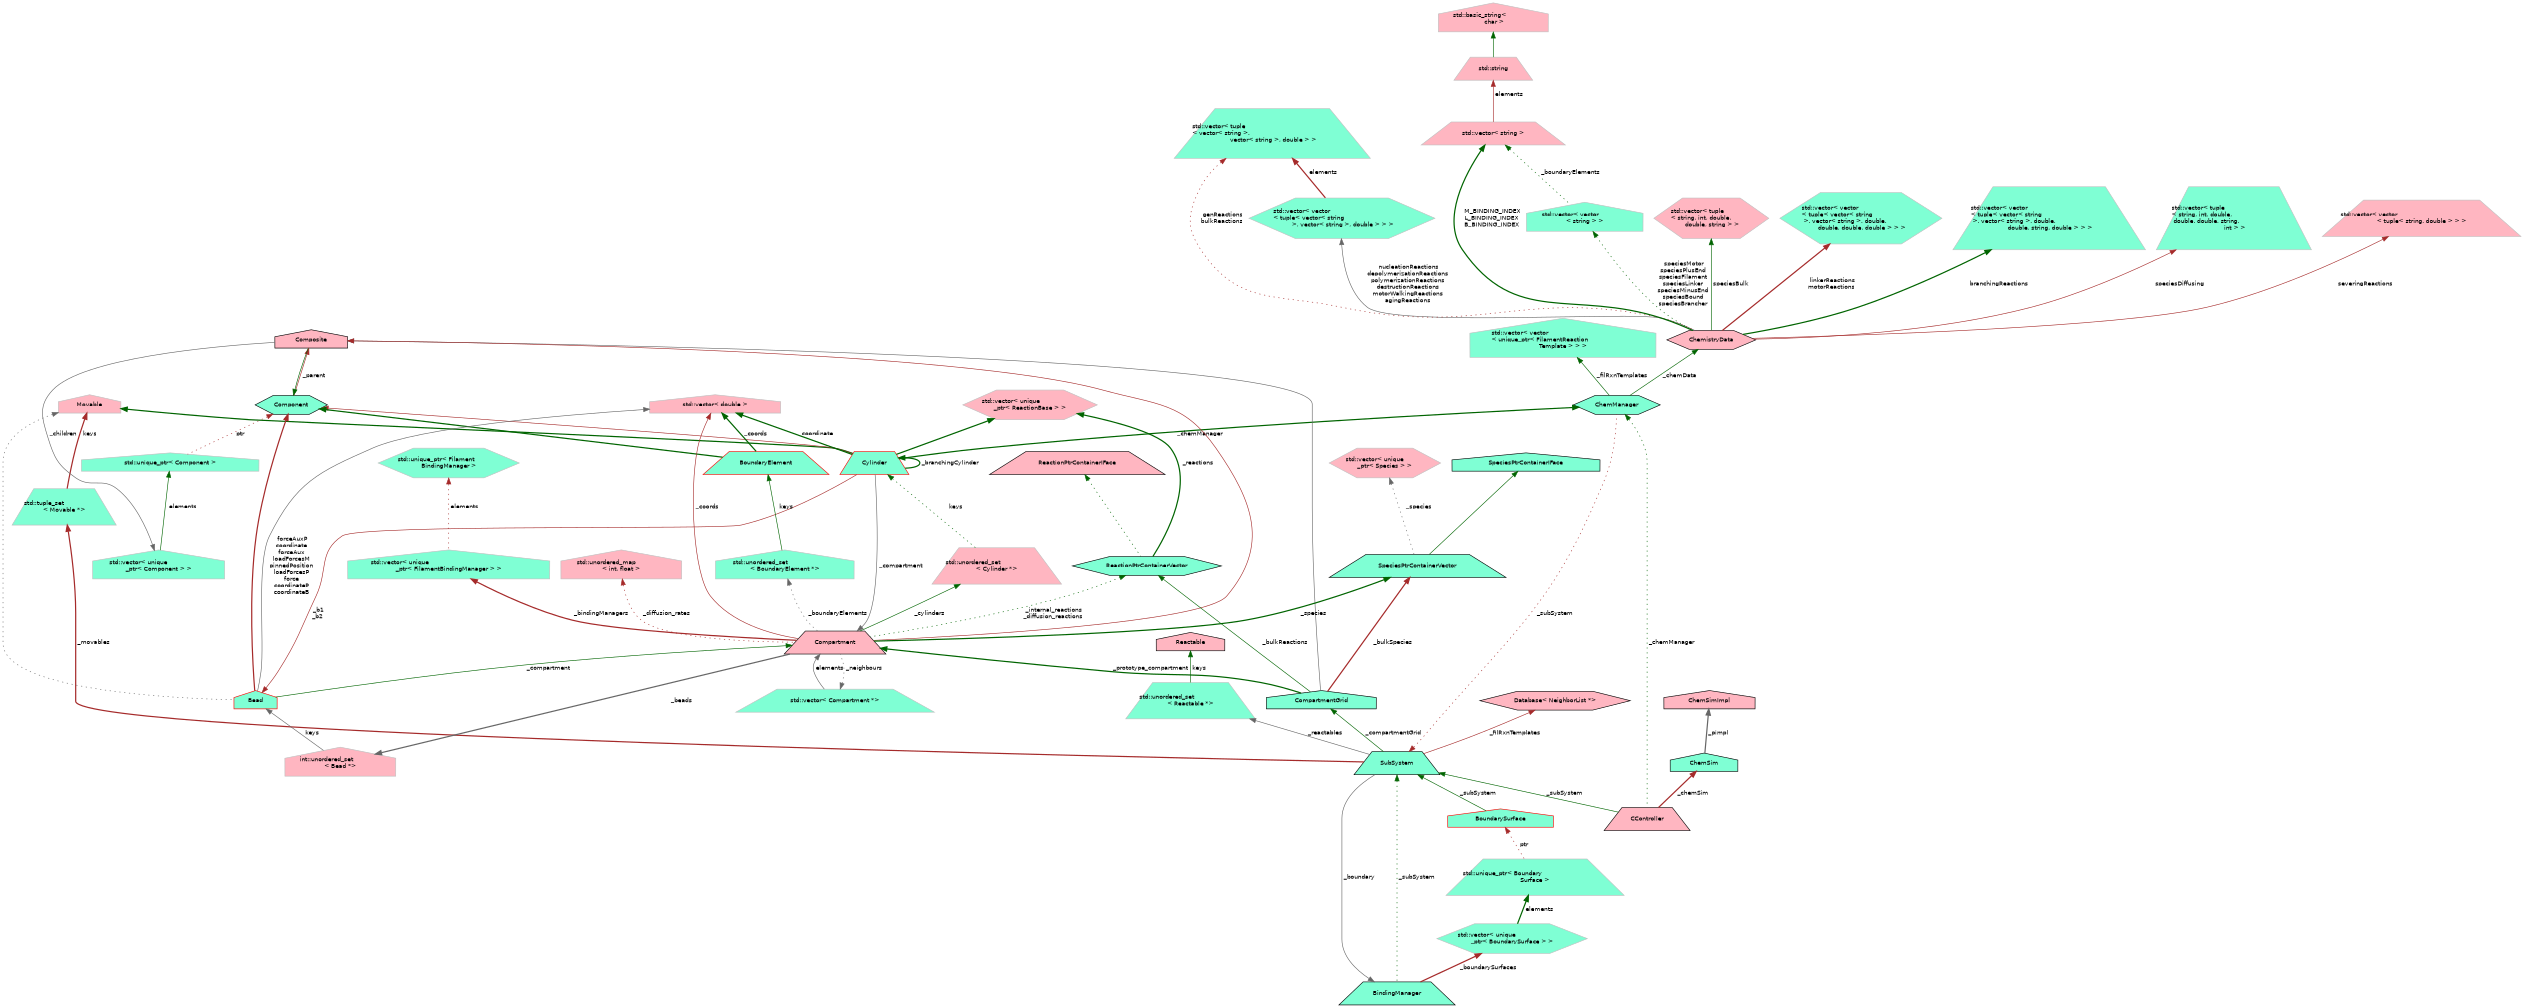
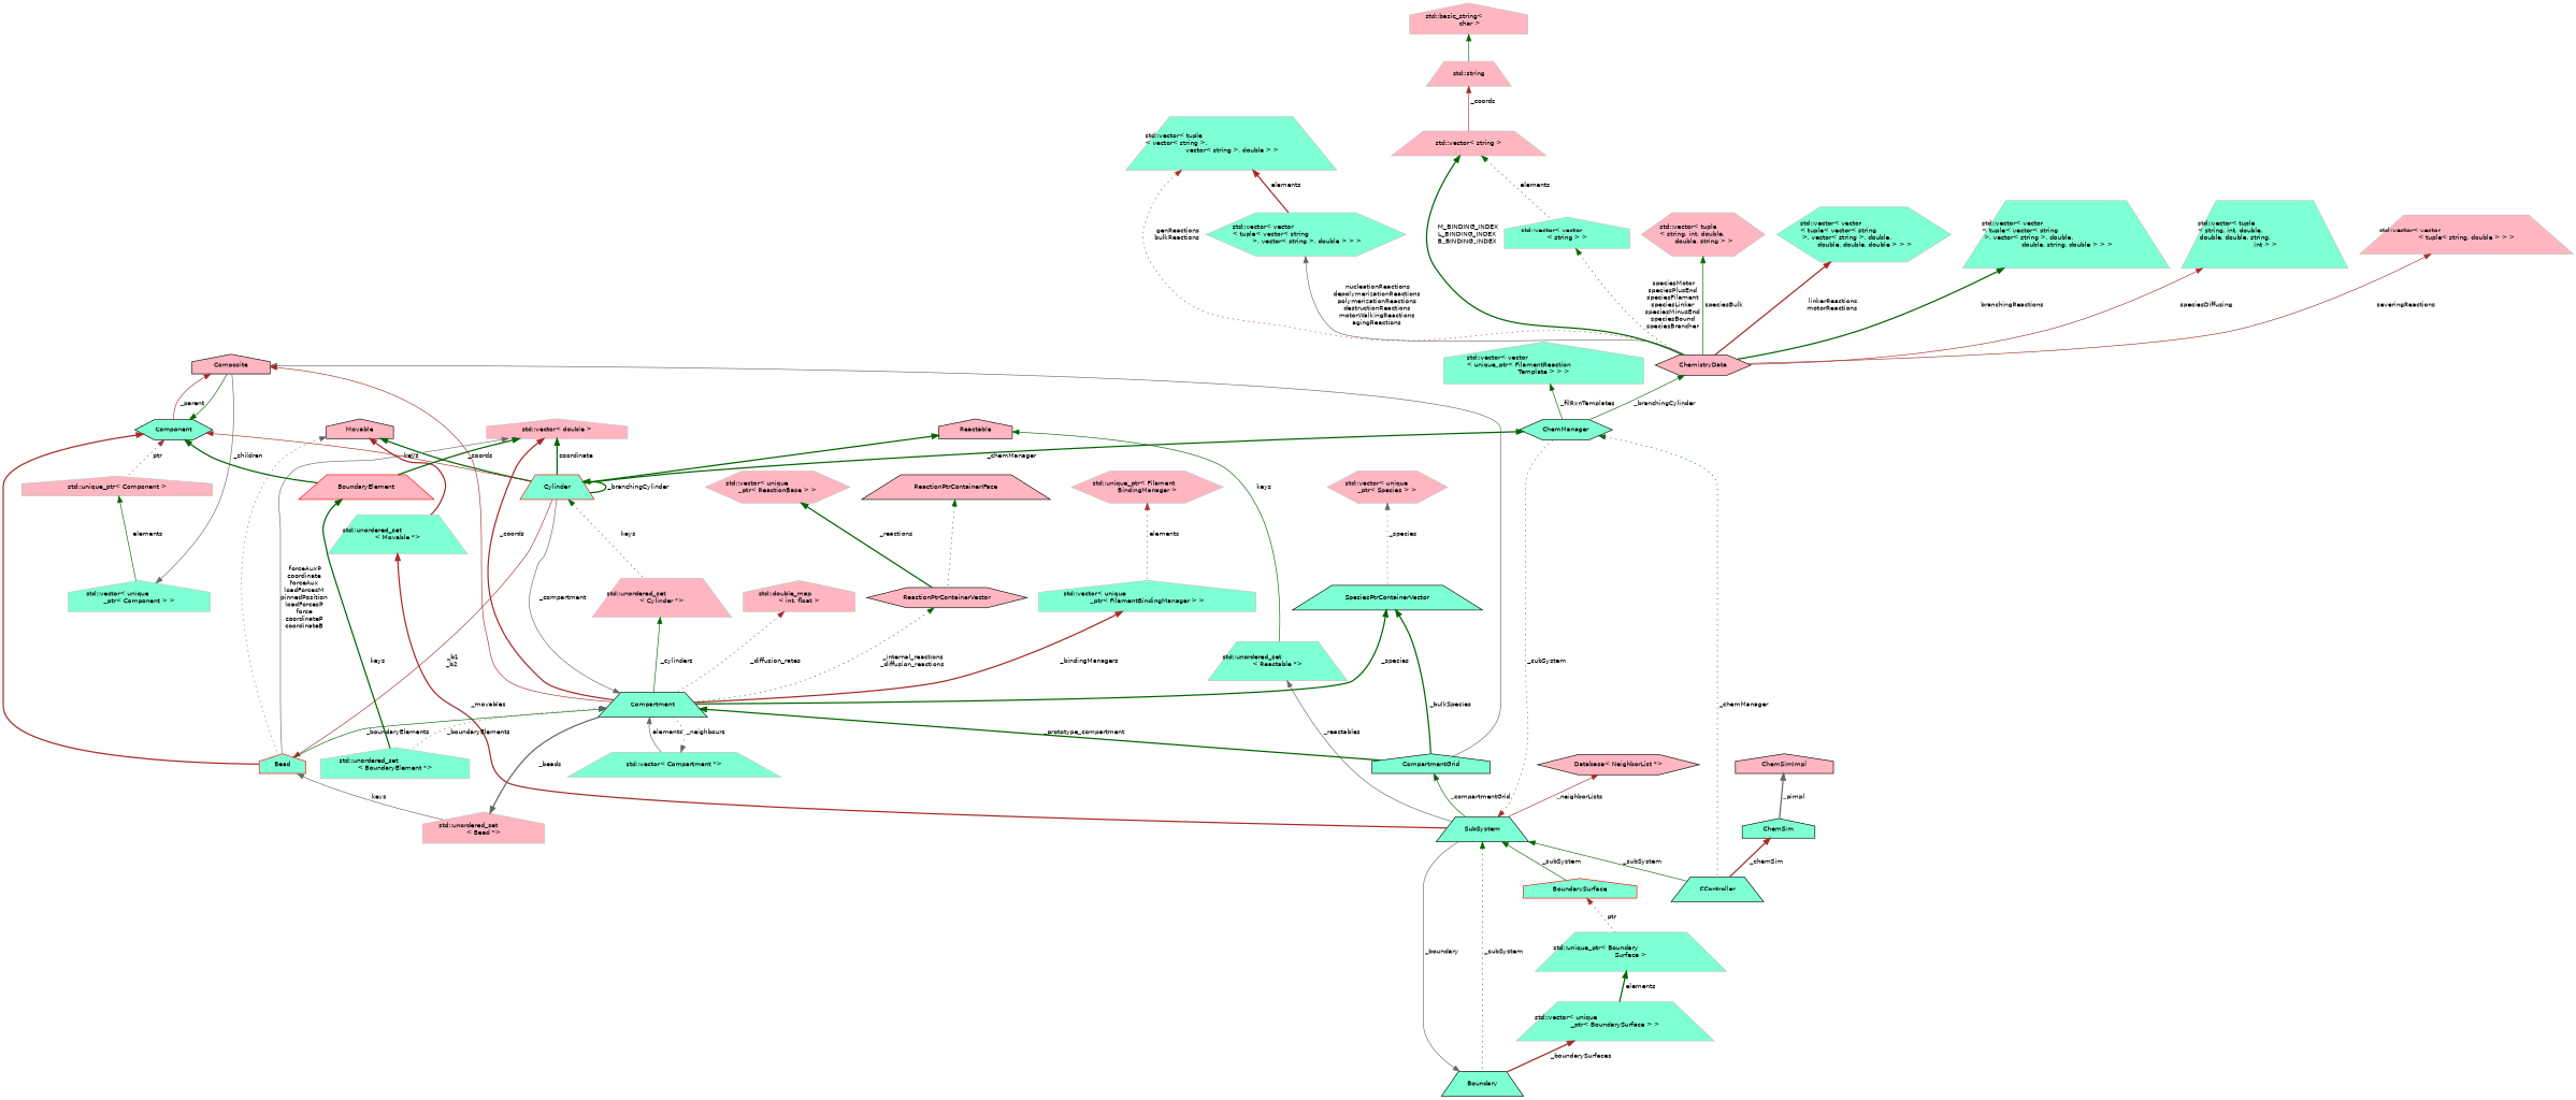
  digraph {
    node [color=grey75 fillcolor=aquamarine fontname=Helvetica fontsize=10 shape=trapezium style=filled]
    edge [color=darkgreen dir=back fontname=Helvetica fontsize=10 labelfontname=Helvetica labelfontsize=10 style=solid]
-   n1 [color=black fillcolor=lightpink fontcolor=black height=0.2 label=CController width=0.4]
+   n1 [color=black fontcolor=black height=0.2 label=CController width=0.4]
    n2 [color=black height=0.2 label=ChemManager shape=hexagon width=0.4]
    n3 [color=red height=0.2 label=Cylinder width=0.4]
    n4 [fillcolor=lightpink height=0.2 label="std::unordered_set\l\< Cylinder *\>" width=0.4]
    n5 [height=0.2 label="std::vector\< vector\l\< unique_ptr\< FilamentReaction\lTemplate \> \> \>" shape=house width=0.4]
    n6 [color=black fillcolor=lightpink height=0.2 label=ChemistryData shape=hexagon width=0.4]
    n7 [height=0.2 label="std::vector\< vector\l\< tuple\< vector\< string\l \>, vector\< string \>, double \> \> \>" shape=hexagon width=0.4]
    n8 [height=0.2 label="std::vector\< tuple\l\< vector\< string \>,\l vector\< string \>, double \> \>" width=0.4]
    n9 [height=0.2 label="std::vector\< vector\l\< string \> \>" shape=house width=0.4]
    n10 [fillcolor=lightpink height=0.2 label="std::vector\< string \>" width=0.4]
    n11 [fillcolor=lightpink height=0.2 label="std::string" width=0.4]
    n12 [fillcolor=lightpink height=0.2 label="std::basic_string\<\l char \>" shape=house width=0.4]
    n13 [fillcolor=lightpink height=0.2 label="std::vector\< tuple\l\< string, int, double,\l double, string \> \>" shape=hexagon width=0.4]
    n14 [height=0.2 label="std::vector\< vector\l\< tuple\< vector\< string\l \>, vector\< string \>, double,\l double, double, double \> \> \>" shape=hexagon width=0.4]
    n15 [height=0.2 label="std::vector\< vector\l\< tuple\< vector\< string\l \>, vector\< string \>, double,\l double, string, double \> \> \>" width=0.4]
    n16 [height=0.2 label="std::vector\< tuple\l\< string, int, double,\l double, double, string,\l int \> \>" width=0.4]
    n17 [fillcolor=lightpink height=0.2 label="std::vector\< vector\l\< tuple\< string, double \> \> \>" width=0.4]
    n18 [color=black height=0.2 label=SubSystem width=0.4]
-   n19 [color=black height=0.2 label=BindingManager width=0.4]
+   n19 [color=black height=0.2 label=Boundary width=0.4]
    n20 [color=red height=0.2 label=BoundarySurface shape=house width=0.4]
    n21 [height=0.2 label="std::unique_ptr\< Boundary\lSurface \>" width=0.4]
-   n22 [height=0.2 label="std::tuple_set\l\< Movable *\>" width=0.4]
-   n23 [fillcolor=lightpink height=0.2 label=Movable shape=house width=0.4]
+   n22 [height=0.2 label="std::unordered_set\l\< Movable *\>" width=0.4]
+   n23 [color=black fillcolor=lightpink height=0.2 label=Movable shape=house width=0.4]
    n24 [color=red height=0.2 label=Bead shape=house width=0.4]
-   n25 [fillcolor=lightpink height=0.2 label="int::unordered_set\l\< Bead *\>" shape=house width=0.4]
+   n25 [fillcolor=lightpink height=0.2 label="std::unordered_set\l\< Bead *\>" shape=house width=0.4]
    n26 [height=0.2 label="std::unordered_set\l\< Reactable *\>" width=0.4]
    n27 [color=black fillcolor=lightpink height=0.2 label=Reactable shape=house width=0.4]
-   n28 [height=0.2 label="std::vector\< unique\l_ptr\< BoundarySurface \> \>" shape=hexagon width=0.4]
+   n28 [height=0.2 label="std::vector\< unique\l_ptr\< BoundarySurface \> \>" width=0.4]
    n29 [color=black height=0.2 label=CompartmentGrid shape=house width=0.4]
    n30 [color=black fillcolor=lightpink height=0.2 label=Composite shape=house width=0.4]
    n31 [color=black height=0.2 label=Component shape=hexagon width=0.4]
-   n32 [color=black fillcolor=lightpink height=0.2 label=Compartment width=0.4]
-   n33 [height=0.2 label="std::unique_ptr\< Component \>" shape=house width=0.4]
-   n34 [color=red height=0.2 label=BoundaryElement width=0.4]
+   n32 [color=black height=0.2 label=Compartment width=0.4]
+   n33 [fillcolor=lightpink height=0.2 label="std::unique_ptr\< Component \>" shape=house width=0.4]
+   n34 [color=red fillcolor=lightpink height=0.2 label=BoundaryElement width=0.4]
    n35 [height=0.2 label="std::vector\< Compartment *\>" width=0.4]
    n36 [height=0.2 label="std::vector\< unique\l_ptr\< Component \> \>" shape=house width=0.4]
    n37 [height=0.2 label="std::unordered_set\l\< BoundaryElement *\>" shape=house width=0.4]
    n38 [fillcolor=lightpink height=0.2 label="std::vector\< double \>" shape=house width=0.4]
-   n39 [color=black height=0.2 label=ReactionPtrContainerVector shape=hexagon width=0.4]
+   n39 [color=black fillcolor=lightpink height=0.2 label=ReactionPtrContainerVector shape=hexagon width=0.4]
    n40 [color=black fillcolor=lightpink height=0.2 label=ReactionPtrContainerIFace width=0.4]
    n41 [fillcolor=lightpink height=0.2 label="std::vector\< unique\l_ptr\< ReactionBase \> \>" shape=hexagon width=0.4]
-   n42 [fillcolor=lightpink height=0.2 label="std::unordered_map\l\< int, float \>" shape=house width=0.4]
+   n42 [fillcolor=lightpink height=0.2 label="std::double_map\l\< int, float \>" shape=house width=0.4]
    n43 [height=0.2 label="std::vector\< unique\l_ptr\< FilamentBindingManager \> \>" shape=house width=0.4]
-   n44 [height=0.2 label="std::unique_ptr\< Filament\lBindingManager \>" shape=hexagon width=0.4]
+   n44 [fillcolor=lightpink height=0.2 label="std::unique_ptr\< Filament\lBindingManager \>" shape=hexagon width=0.4]
    n45 [color=black height=0.2 label=SpeciesPtrContainerVector width=0.4]
-   n46 [color=black height=0.2 label=SpeciesPtrContainerIFace shape=house width=0.4]
    n47 [fillcolor=lightpink height=0.2 label="std::vector\< unique\l_ptr\< Species \> \>" shape=hexagon width=0.4]
    n48 [color=black fillcolor=lightpink height=0.2 label="Database\< NeighborList *\>" shape=hexagon width=0.4]
    n49 [color=black height=0.2 label=ChemSim shape=house width=0.4]
    n50 [color=black fillcolor=lightpink height=0.2 label=ChemSimImpl shape=house width=0.4]
    n2 -> n1 [label=" _chemManager" style=dotted]
    n2 -> n3 [label=" _chemManager" style=bold]
    n3 -> n3 [label=" _branchingCylinder" style=bold]
    n3 -> n4 [label=" keys" style=dotted]
    n4 -> n32 [label=" _cylinders"]
    n5 -> n2 [label=" _filRxnTemplates"]
-   n6 -> n2 [label=" _chemData"]
+   n6 -> n2 [label=" _branchingCylinder"]
    n7 -> n6 [color=gray40 label=" nucleationReactions\ndepolymerizationReactions\npolymerizationReactions\ndestructionReactions\nmotorWalkingReactions\nagingReactions"]
    n8 -> n6 [color=brown label=" genReactions\nbulkReactions" style=dotted]
    n8 -> n7 [color=brown label=" elements" style=bold]
    n9 -> n6 [label=" speciesMotor\nspeciesPlusEnd\nspeciesFilament\nspeciesLinker\nspeciesMinusEnd\nspeciesBound\nspeciesBrancher" style=dotted]
    n10 -> n6 [label=" M_BINDING_INDEX\nL_BINDING_INDEX\nB_BINDING_INDEX" style=bold]
-   n10 -> n9 [label=" _boundaryElements" style=dotted]
-   n11 -> n10 [color=brown label=" elements"]
+   n10 -> n9 [label=" elements" style=dotted]
+   n11 -> n10 [color=brown label=" _coords"]
    n12 -> n11
    n13 -> n6 [label=" speciesBulk"]
    n14 -> n6 [color=brown label=" linkerReactions\nmotorReactions" style=bold]
    n15 -> n6 [label=" branchingReactions" style=bold]
    n16 -> n6 [color=brown label=" speciesDiffusing"]
    n17 -> n6 [color=brown label=" severingReactions"]
    n18 -> n1 [label=" _subSystem"]
    n18 -> n2 [color=brown label=" _subSystem" style=dotted]
    n18 -> n19 [label=" _subSystem" style=dotted]
    n18 -> n20 [label=" _subSystem"]
    n19 -> n18 [color=gray40 label=" _boundary"]
    n20 -> n21 [color=brown label=" ptr" style=dotted]
    n21 -> n28 [label=" elements" style=bold]
    n22 -> n18 [color=brown label=" _movables" style=bold]
    n23 -> n3 [style=bold]
    n23 -> n22 [color=brown label=" keys" style=bold]
    n23 -> n24 [color=gray40 style=dotted]
    n24 -> n3 [color=brown label=" _b1\n_b2"]
    n24 -> n25 [color=gray40 label=" keys"]
    n25 -> n32 [color=gray40 label=" _beads" style=bold]
    n26 -> n18 [color=gray40 label=" _reactables"]
-   n41 -> n3 [style=bold]
+   n27 -> n3 [style=bold]
    n27 -> n26 [label=" keys"]
    n28 -> n19 [color=brown label=" _boundarySurfaces" style=bold]
    n29 -> n18 [label=" _compartmentGrid"]
    n30 -> n29 [color=gray40]
    n30 -> n31 [color=brown label=" _parent"]
    n30 -> n32 [color=brown]
    n31 -> n3 [color=brown]
    n31 -> n24 [color=brown style=bold]
    n31 -> n30
    n31 -> n33 [color=brown label=" ptr" style=dotted]
    n31 -> n34 [style=bold]
    n32 -> n3 [color=gray40 label=" _compartment"]
-   n32 -> n24 [label=" _compartment"]
+   n32 -> n24 [label=" _boundaryElements"]
    n32 -> n29 [label=" _prototype_compartment" style=bold]
    n32 -> n35 [color=gray40 label=" elements"]
    n33 -> n36 [label=" elements"]
-   n34 -> n37 [label=" keys"]
+   n34 -> n37 [label=" keys" style=bold]
    n35 -> n32 [color=gray40 label=" _neighbours" style=dotted]
    n36 -> n30 [color=gray40 label=" _children"]
-   n37 -> n32 [color=gray40 label=" _boundaryElements" style=dotted]
+   n32 -> n37 [color=gray40 label=" _boundaryElements" style=dotted]
    n38 -> n3 [label=" coordinate" style=bold]
    n38 -> n24 [color=gray40 label=" forceAuxP\ncoordinate\nforceAux\nloadForcesM\npinnedPosition\nloadForcesP\nforce\ncoordinateP\ncoordinateB"]
-   n38 -> n32 [color=brown label=" _coords"]
+   n38 -> n32 [color=brown label=" _coords" style=bold]
    n38 -> n34 [label=" _coords" style=bold]
-   n39 -> n29 [label=" _bulkReactions"]
    n39 -> n32 [label=" _internal_reactions\n_diffusion_reactions" style=dotted]
    n40 -> n39 [style=dotted]
    n41 -> n39 [label=" _reactions" style=bold]
    n42 -> n32 [color=brown label=" _diffusion_rates" style=dotted]
    n43 -> n32 [color=brown label=" _bindingManagers" style=bold]
    n44 -> n43 [color=brown label=" elements" style=dotted]
-   n45 -> n29 [color=brown label=" _bulkSpecies" style=bold]
+   n45 -> n29 [label=" _bulkSpecies" style=bold]
    n45 -> n32 [label=" _species" style=bold]
-   n46 -> n45
    n47 -> n45 [color=gray40 label=" _species" style=dotted]
-   n48 -> n18 [color=brown label=" _filRxnTemplates"]
+   n48 -> n18 [color=brown label=" _neighborLists"]
    n49 -> n1 [color=brown label=" _chemSim" style=bold]
    n50 -> n49 [color=gray40 label=" _pimpl" style=bold]
  }
